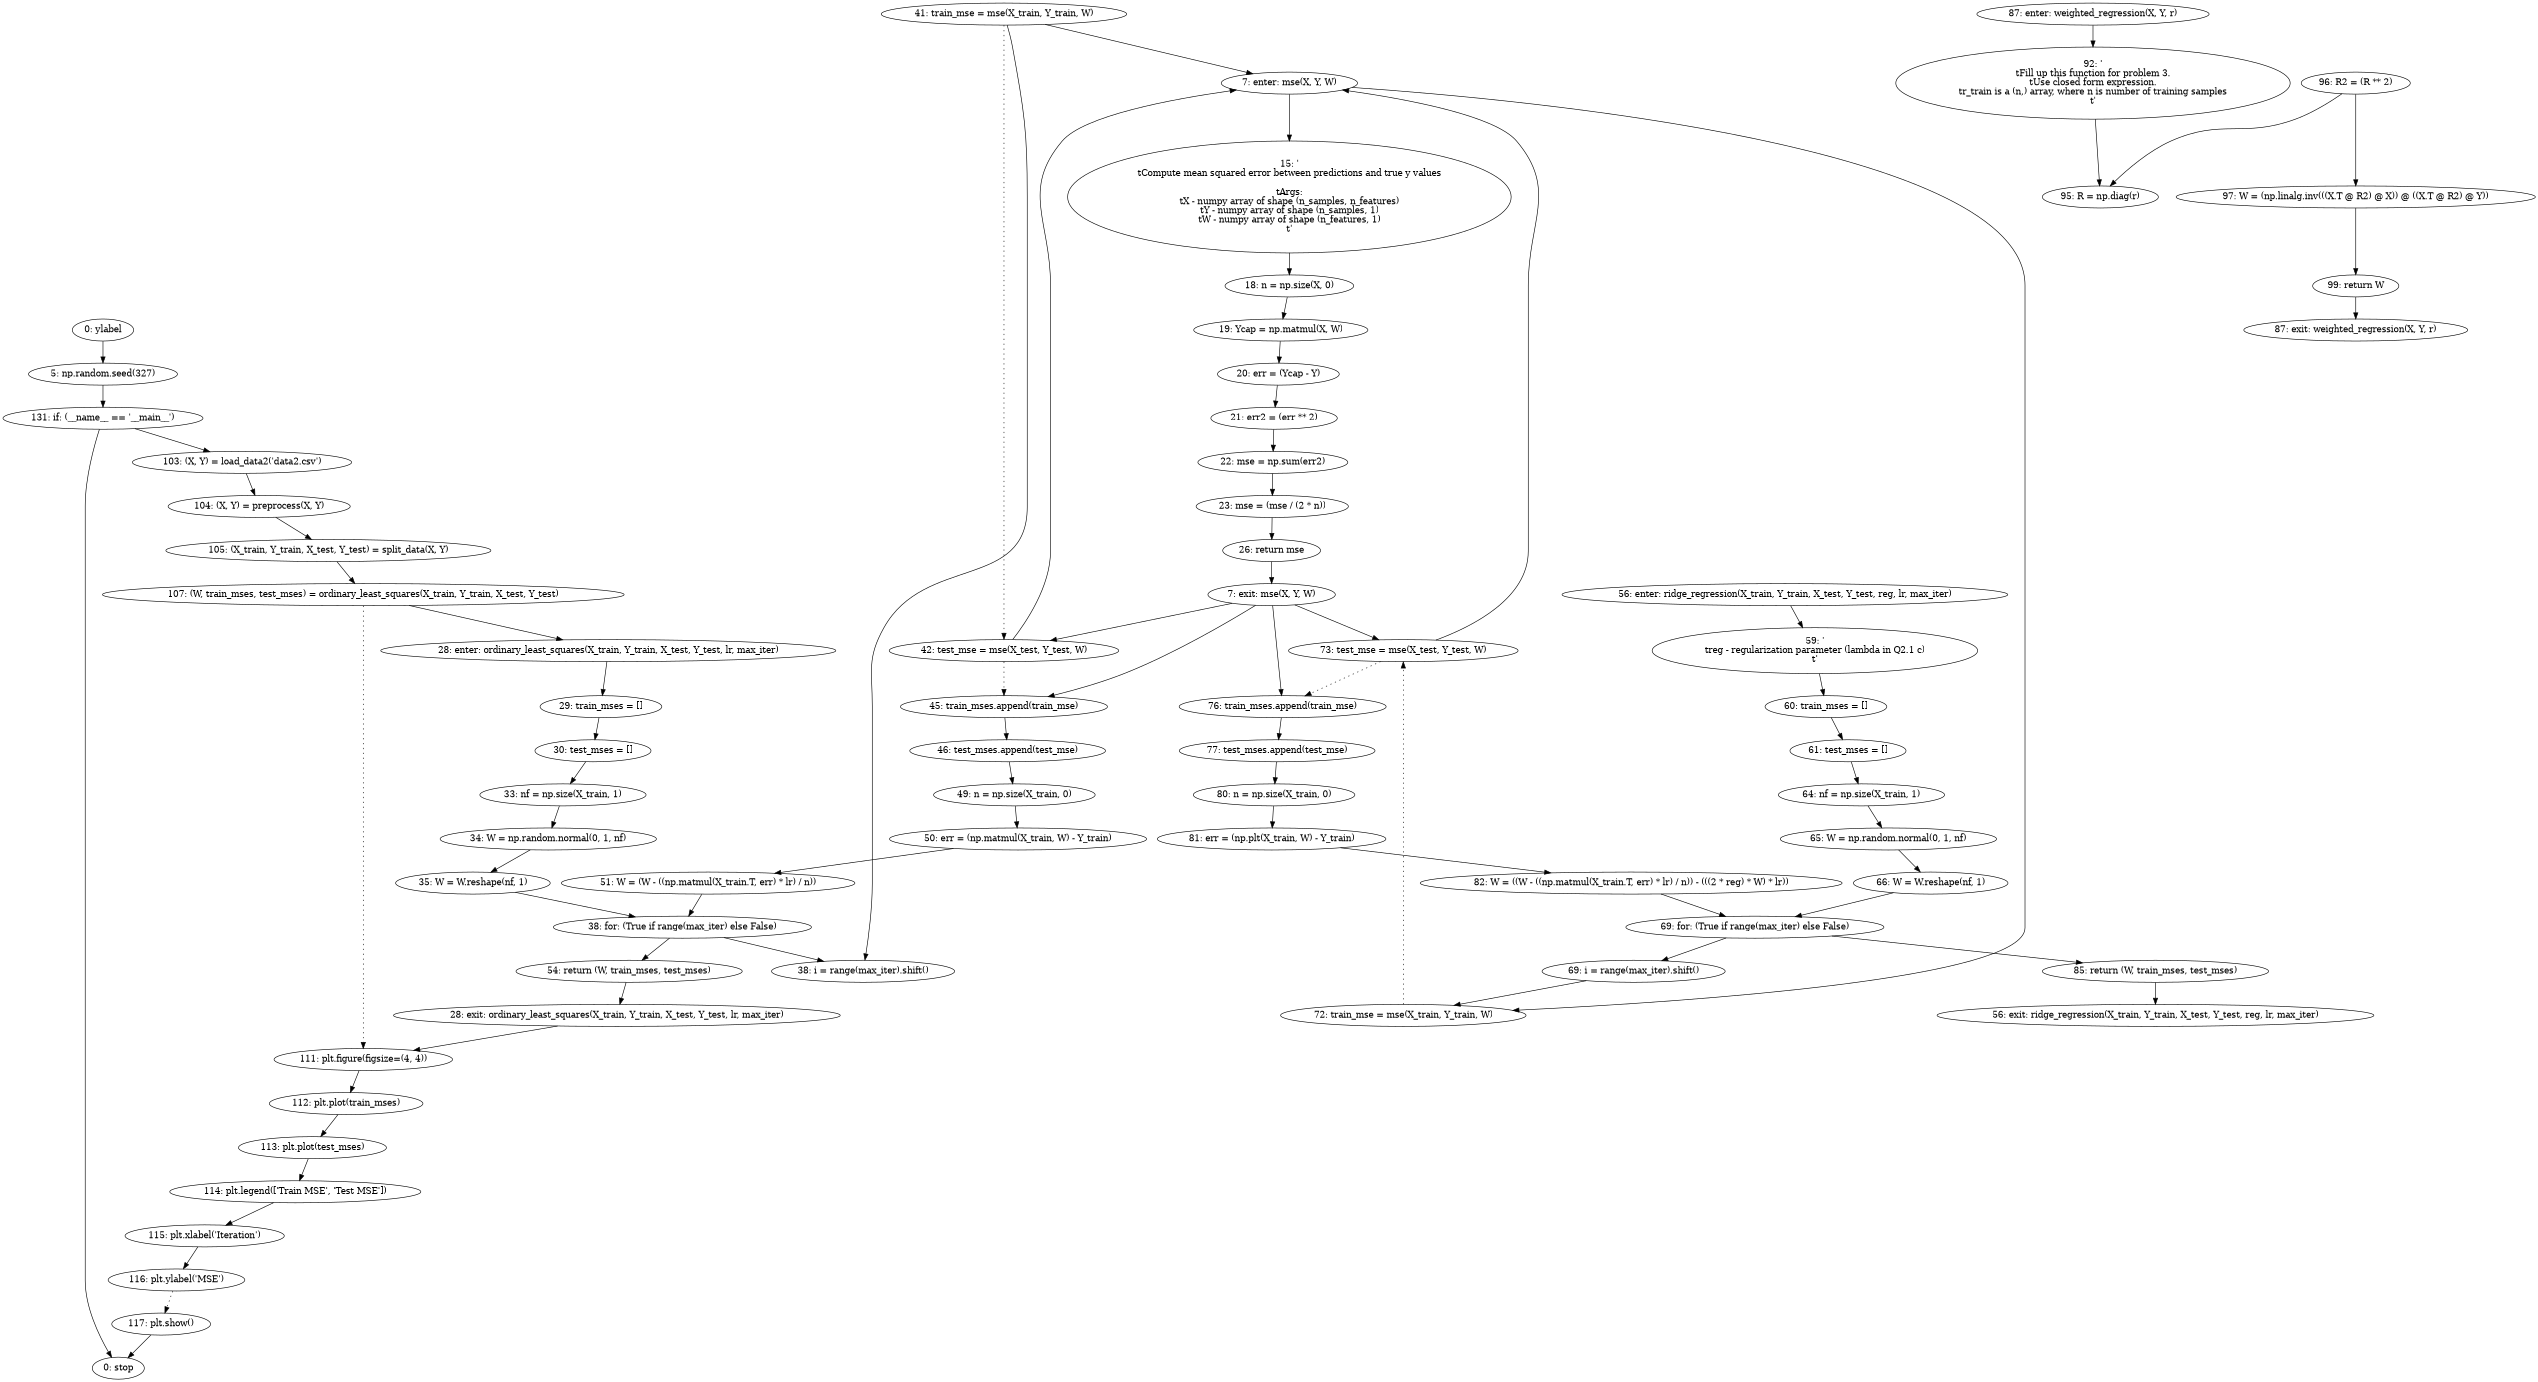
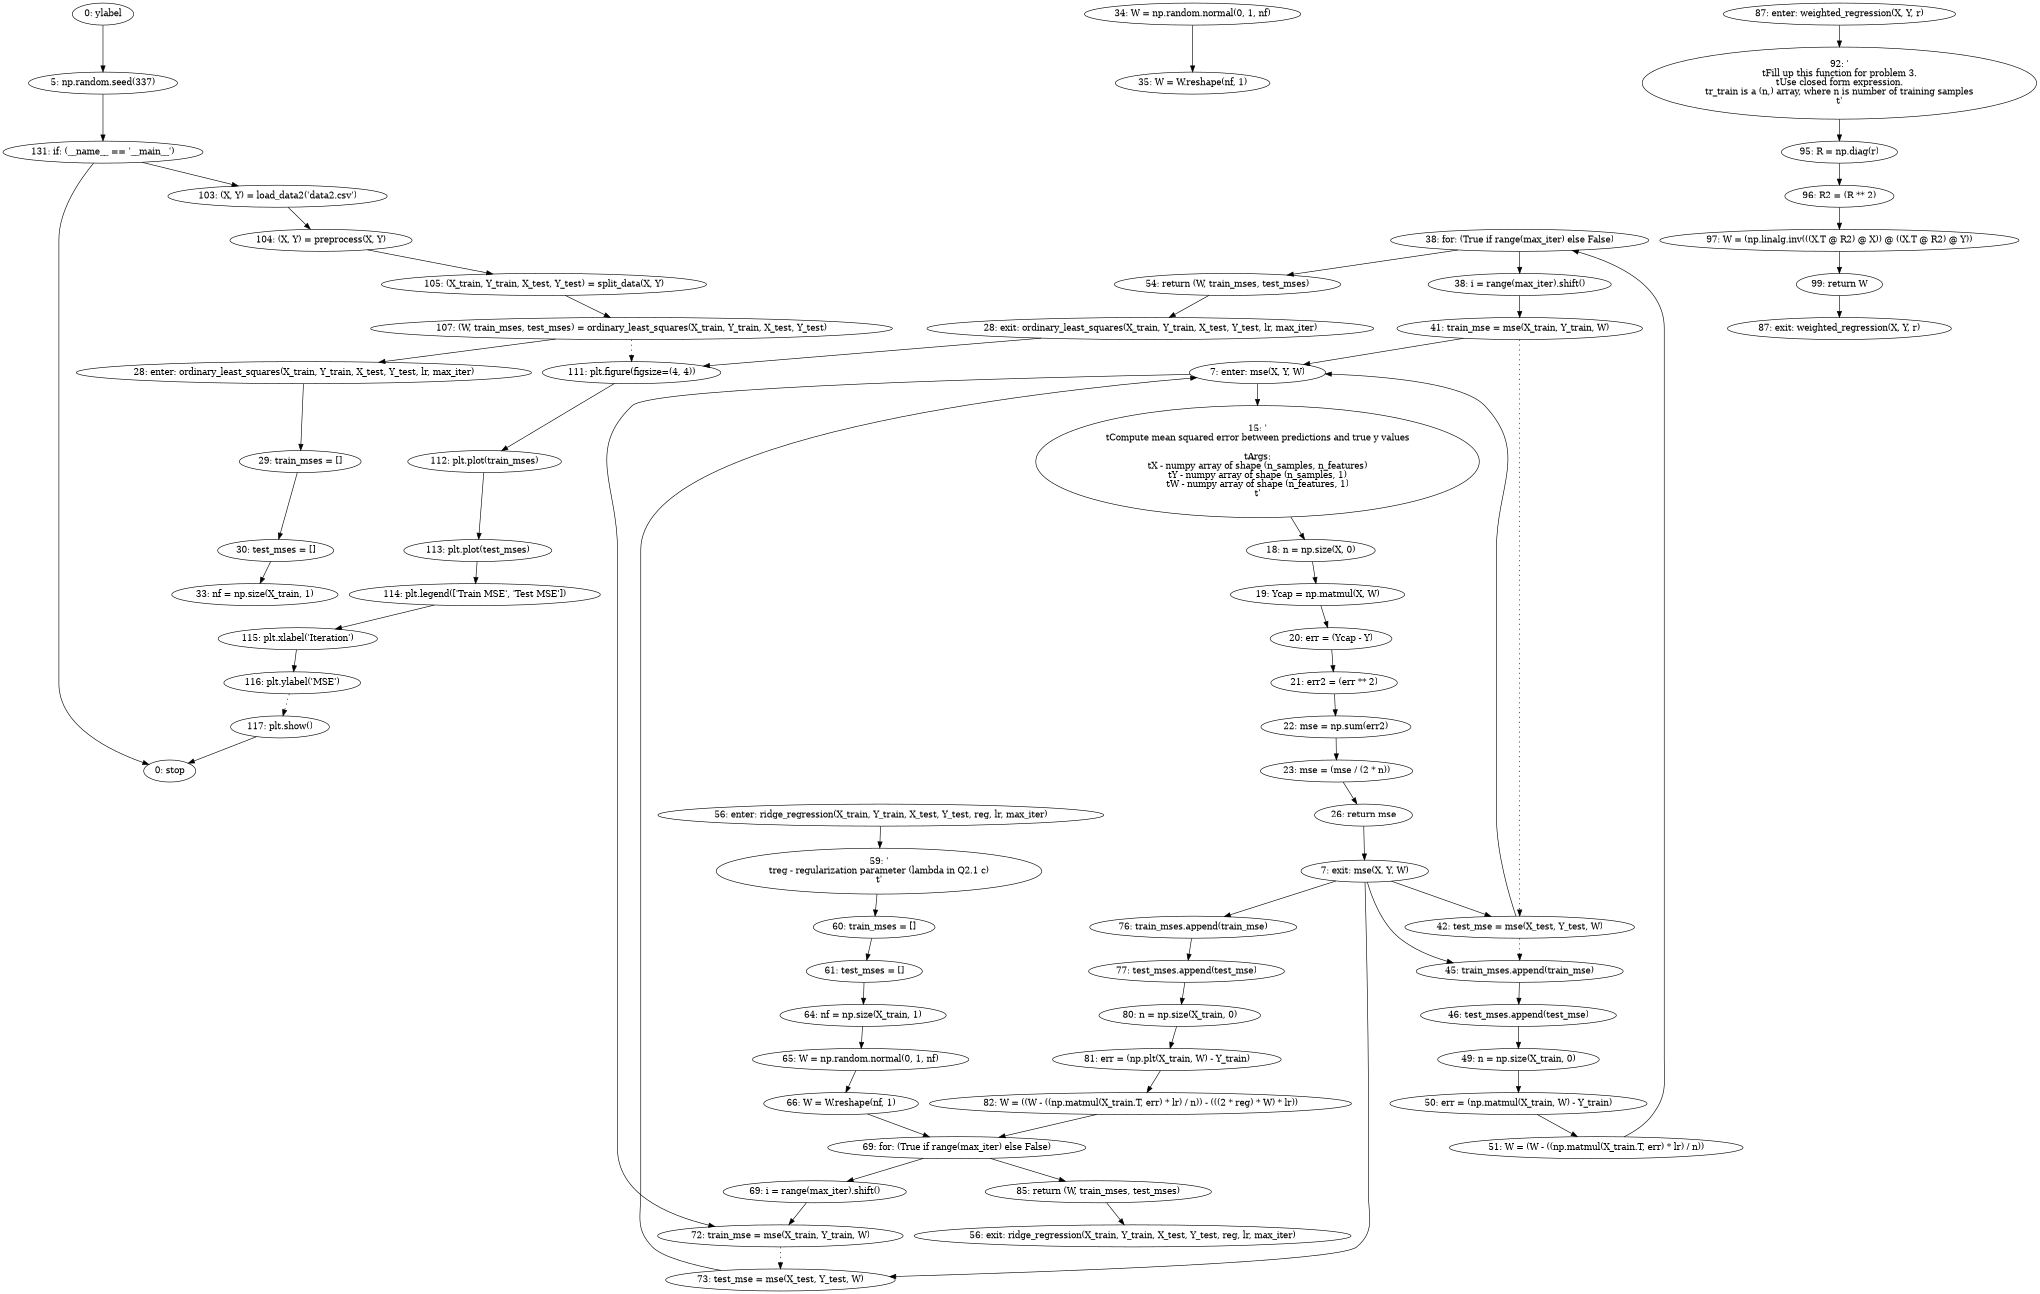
  strict digraph {
    n1 [label="0: ylabel"]
-   n2 [label="5: np.random.seed(327)"]
+   n2 [label="5: np.random.seed(337)"]
    n3 [label="131: if: (__name__ == '__main__')"]
    n4 [label="103: (X, Y) = load_data2('data2.csv')"]
    n5 [label="0: stop"]
    n6 [label="104: (X, Y) = preprocess(X, Y)"]
    n7 [label="105: (X_train, Y_train, X_test, Y_test) = split_data(X, Y)"]
    n8 [label="7: enter: mse(X, Y, W)"]
    n9 [label="15: '\n\tCompute mean squared error between predictions and true y values\n\n\tArgs:\n\tX - numpy array of shape (n_samples, n_features)\n\tY - numpy array of shape (n_samples, 1)\n\tW - numpy array of shape (n_features, 1)\n\t'"]
    n10 [label="72: train_mse = mse(X_train, Y_train, W)"]
    n11 [label="18: n = np.size(X, 0)"]
    n12 [label="19: Ycap = np.matmul(X, W)"]
    n13 [label="20: err = (Ycap - Y)"]
    n14 [label="41: train_mse = mse(X_train, Y_train, W)"]
    n15 [label="42: test_mse = mse(X_test, Y_test, W)"]
    n16 [label="45: train_mses.append(train_mse)"]
    n17 [label="46: test_mses.append(test_mse)"]
    n18 [label="49: n = np.size(X_train, 0)"]
    n19 [label="50: err = (np.matmul(X_train, W) - Y_train)"]
    n20 [label="73: test_mse = mse(X_test, Y_test, W)"]
    n21 [label="76: train_mses.append(train_mse)"]
    n22 [label="77: test_mses.append(test_mse)"]
    n23 [label="80: n = np.size(X_train, 0)"]
    n24 [label="81: err = (np.plt(X_train, W) - Y_train)"]
    n25 [label="7: exit: mse(X, Y, W)"]
    n26 [label="26: return mse"]
    n27 [label="21: err2 = (err ** 2)"]
    n28 [label="22: mse = np.sum(err2)"]
    n29 [label="23: mse = (mse / (2 * n))"]
    n30 [label="28: enter: ordinary_least_squares(X_train, Y_train, X_test, Y_test, lr, max_iter)"]
    n31 [label="29: train_mses = []"]
    n32 [label="30: test_mses = []"]
    n33 [label="33: nf = np.size(X_train, 1)"]
    n34 [label="34: W = np.random.normal(0, 1, nf)"]
    n35 [label="107: (W, train_mses, test_mses) = ordinary_least_squares(X_train, Y_train, X_test, Y_test)"]
    n36 [label="111: plt.figure(figsize=(4, 4))"]
    n37 [label="112: plt.plot(train_mses)"]
    n38 [label="113: plt.plot(test_mses)"]
    n39 [label="114: plt.legend(['Train MSE', 'Test MSE'])"]
    n40 [label="28: exit: ordinary_least_squares(X_train, Y_train, X_test, Y_test, lr, max_iter)"]
    n41 [label="54: return (W, train_mses, test_mses)"]
    n42 [label="35: W = W.reshape(nf, 1)"]
    n43 [label="38: for: (True if range(max_iter) else False)"]
    n44 [label="38: i = range(max_iter).shift()"]
    n45 [label="51: W = (W - ((np.matmul(X_train.T, err) * lr) / n))"]
    n46 [label="56: enter: ridge_regression(X_train, Y_train, X_test, Y_test, reg, lr, max_iter)"]
    n47 [label="59: '\n\treg - regularization parameter (lambda in Q2.1 c)\n\t'"]
    n48 [label="60: train_mses = []"]
    n49 [label="61: test_mses = []"]
    n50 [label="64: nf = np.size(X_train, 1)"]
    n51 [label="56: exit: ridge_regression(X_train, Y_train, X_test, Y_test, reg, lr, max_iter)"]
    n52 [label="85: return (W, train_mses, test_mses)"]
    n53 [label="65: W = np.random.normal(0, 1, nf)"]
    n54 [label="66: W = W.reshape(nf, 1)"]
    n55 [label="69: for: (True if range(max_iter) else False)"]
    n56 [label="69: i = range(max_iter).shift()"]
    n57 [label="82: W = ((W - ((np.matmul(X_train.T, err) * lr) / n)) - (((2 * reg) * W) * lr))"]
    n58 [label="87: enter: weighted_regression(X, Y, r)"]
    n59 [label="92: '\n\tFill up this function for problem 3.\n\tUse closed form expression.\n\tr_train is a (n,) array, where n is number of training samples\n\t'"]
    n60 [label="95: R = np.diag(r)"]
    n61 [label="96: R2 = (R ** 2)"]
    n62 [label="97: W = (np.linalg.inv(((X.T @ R2) @ X)) @ ((X.T @ R2) @ Y))"]
    n63 [label="87: exit: weighted_regression(X, Y, r)"]
    n64 [label="99: return W"]
    n65 [label="115: plt.xlabel('Iteration')"]
    n66 [label="116: plt.ylabel('MSE')"]
    n67 [label="117: plt.show()"]
    n1 -> n2
    n2 -> n3
    n3 -> n4
    n3 -> n5
    n4 -> n6
    n6 -> n7
    n7 -> n35
    n8 -> n9
    n8 -> n10
    n9 -> n11
    n10 -> n20 [style=dotted weight=100]
    n11 -> n12
    n12 -> n13
    n13 -> n27
    n14 -> n8
    n14 -> n15 [style=dotted weight=100]
    n15 -> n8
    n15 -> n16 [style=dotted weight=100]
    n16 -> n17
    n17 -> n18
    n18 -> n19
    n19 -> n45
    n20 -> n8
-   n20 -> n21 [style=dotted weight=100]
    n21 -> n22
    n22 -> n23
    n23 -> n24
    n24 -> n57
    n25 -> n15
    n25 -> n16
    n25 -> n20
    n25 -> n21
    n26 -> n25
    n27 -> n28
    n28 -> n29
    n29 -> n26
    n30 -> n31
    n31 -> n32
    n32 -> n33
-   n33 -> n34
    n34 -> n42
    n35 -> n30
    n35 -> n36 [style=dotted weight=100]
    n36 -> n37
    n37 -> n38
    n38 -> n39
    n39 -> n65
    n40 -> n36
    n41 -> n40
-   n42 -> n43
    n43 -> n41
    n43 -> n44
-   n14 -> n44
+   n44 -> n14
    n45 -> n43
    n46 -> n47
    n47 -> n48
    n48 -> n49
    n49 -> n50
    n50 -> n53
    n52 -> n51
    n53 -> n54
    n54 -> n55
    n55 -> n52
    n55 -> n56
    n56 -> n10
    n57 -> n55
    n58 -> n59
    n59 -> n60
-   n61 -> n60
+   n60 -> n61
    n61 -> n62
    n62 -> n64
    n64 -> n63
    n65 -> n66
    n66 -> n67 [style=dotted]
    n67 -> n5
  }
